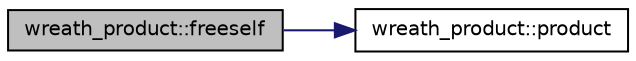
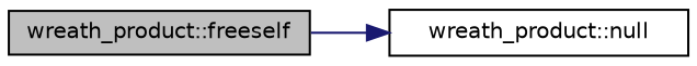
  digraph {
    rankdir=LR
    node [color=black fontname=Helvetica fontsize=10 shape=record style=filled]
    n1 [fillcolor=grey75 fontcolor=black height=0.2 label="wreath_product::freeself" width=0.4]
-   n2 [fillcolor=white height=0.2 label="wreath_product::product" width=0.4]
+   n2 [fillcolor=white height=0.2 label="wreath_product::null" width=0.4]
    n1 -> n2 [color=midnightblue fontname=Helvetica fontsize=10 labelfontname=Helvetica labelfontsize=10 style=solid]
  }
